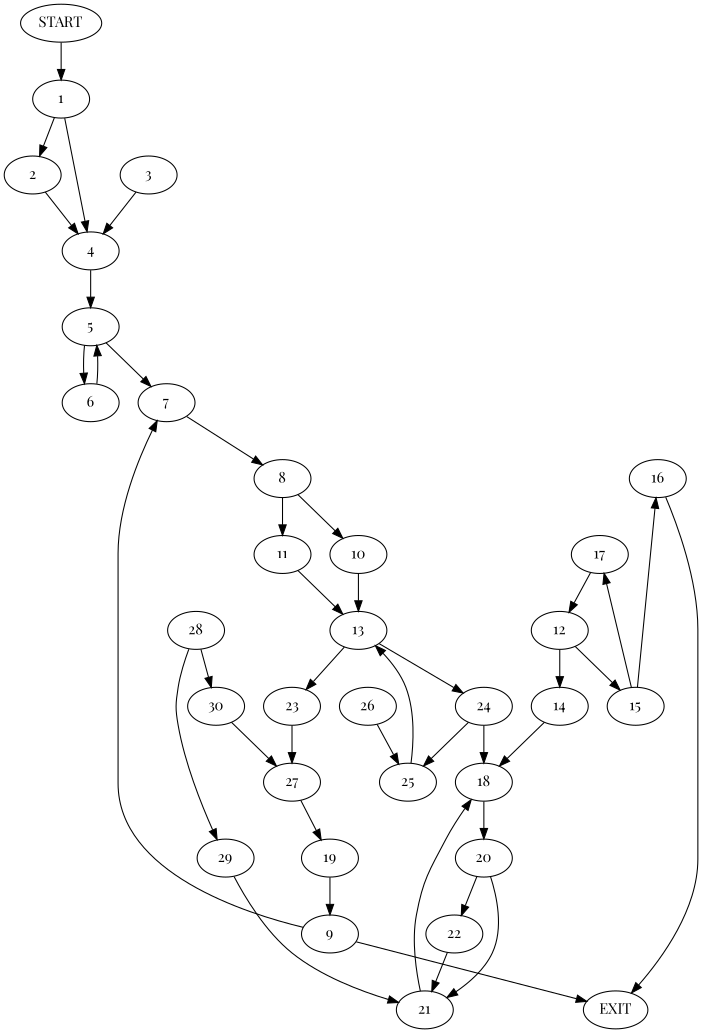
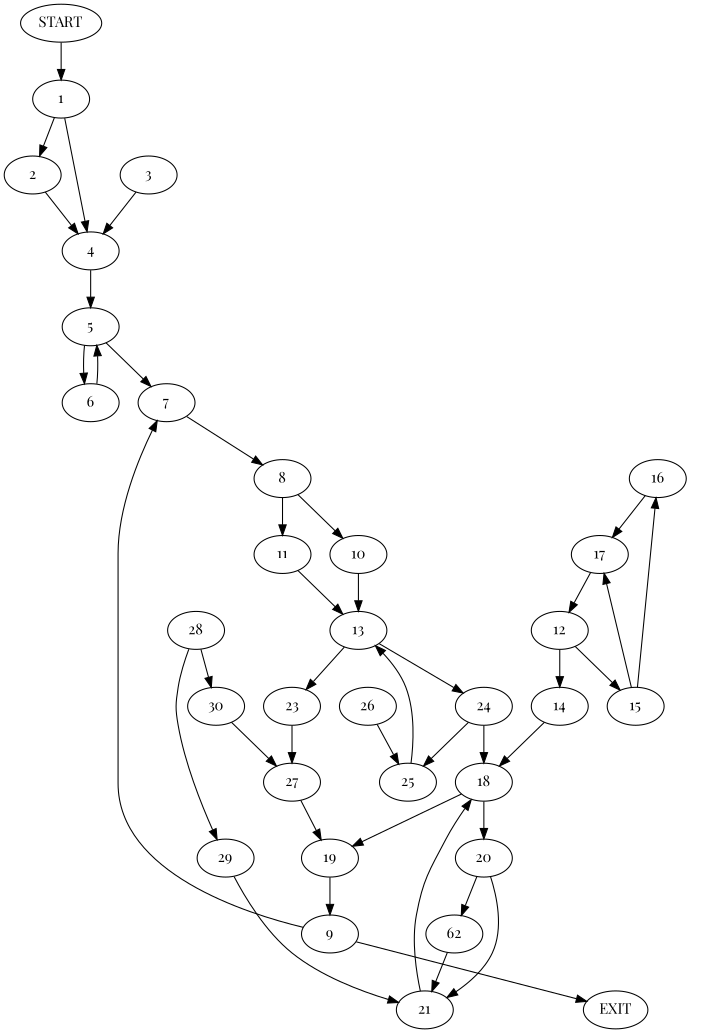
  digraph {
    fontname="Playfair Display"
    node [fontname="Playfair Display"]
    edge [fontname="Playfair Display"]
    n1 [label=START]
    1
    2
    4
    n5 [label=EXIT]
    3
    5
    6
    7
    8
    10
    11
    9
    13
    12
    14
    15
    23
    24
    18
    16
    17
    27
    25
    19
    20
    21
-   22
+   22 [label=62]
    26
    28
    29
    30
    n1 -> 1
    1 -> 2
    1 -> 4
    2 -> 4
    4 -> 5
    3 -> 4
    5 -> 6
    5 -> 7
    6 -> 5
    7 -> 8
    8 -> 10
    8 -> 11
    10 -> 13
    11 -> 13
    9 -> n5
    9 -> 7
    13 -> 23
    13 -> 24
    12 -> 14
    12 -> 15
    14 -> 18
    15 -> 16
    15 -> 17
    23 -> 27
    24 -> 18
    24 -> 25
+   18 -> 19
    18 -> 20
-   16 -> n5
+   16 -> 17
    17 -> 12
    27 -> 19
    25 -> 13
    19 -> 9
    20 -> 21
    20 -> 22
    21 -> 18
    22 -> 21
    26 -> 25
    28 -> 29
    28 -> 30
    29 -> 21
    30 -> 27
  }
